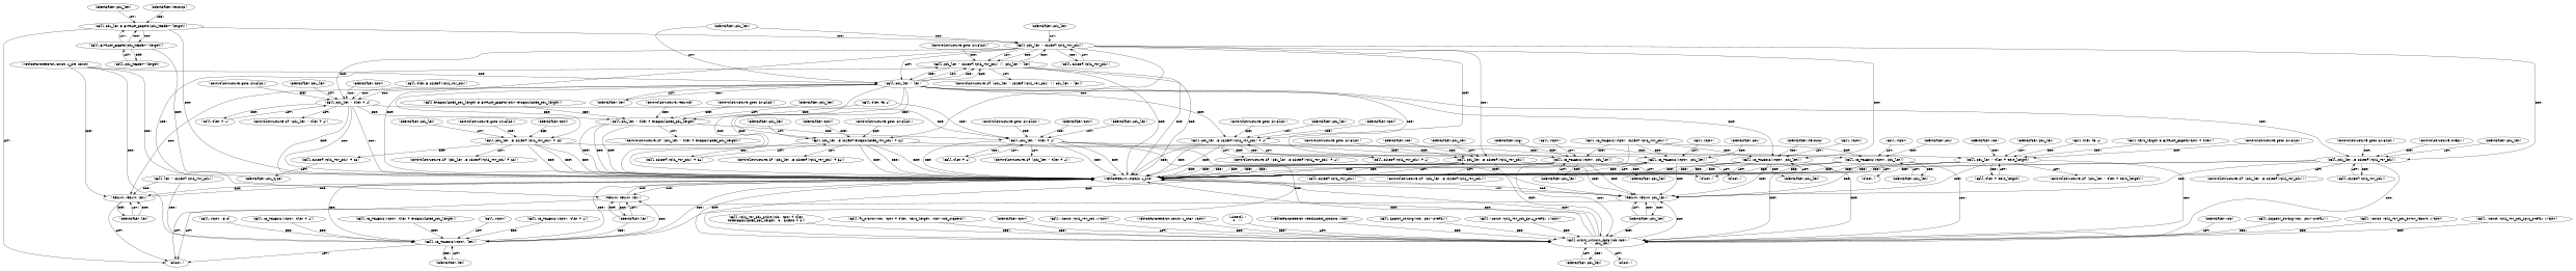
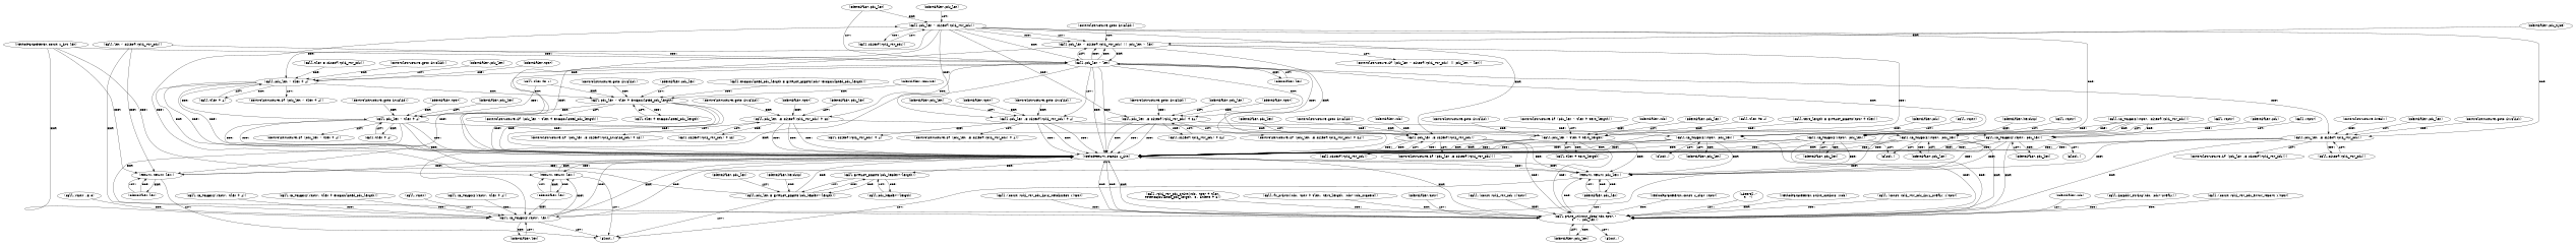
  digraph {
    fontname="DejaVu Sans Mono"
    node [fontname="DejaVu Sans Mono"]
    edge [fontname="DejaVu Sans Mono"]
    n1 [label="(Call,pdu_len < sizeof(rpki_rtr_pdu))"]
    n2 [label="(Call,pdu_len < sizeof(rpki_rtr_pdu) || pdu_len > len)"]
    n3 [label="(Call,pdu_len > len)"]
    n4 [label="(Call,pdu_len != sizeof(rpki_rtr_pdu) + 4)"]
    n5 [label="(Call,pdu_len != sizeof(rpki_rtr_pdu))"]
    n6 [label="(Call,pdu_len != sizeof(rpki_rtr_pdu))"]
-   n7 [label="(Call,pdu_len != sizeof(encapsulated_rtr_pdu) + 24)"]
+   n7 [label="(Call,pdu_len != sizeof(rpki_rtr_pdu) + 24)"]
    n8 [label="(Call,pdu_len < tlen + 4)"]
    n9 [label="(Call,ND_TCHECK2(*tptr, pdu_len))"]
    n10 [label="(MethodReturn,static u_int)"]
    n11 [label="(Call,sizeof(rpki_rtr_pdu))"]
    n12 [label="(ControlStructure,if (pdu_len < sizeof(rpki_rtr_pdu) || pdu_len > len))"]
    n13 [label="(Call,pdu_len != sizeof(rpki_rtr_pdu) + 12)"]
    n14 [label="(Call,ND_TCHECK2(*tptr, len))"]
    n15 [label="(Return,return len;)"]
    n16 [label="(Identifier,len)"]
    n17 [label="(Call,ND_TCHECK2(*tptr, pdu_len))"]
    n18 [label="(ControlStructure,if (pdu_len != sizeof(rpki_rtr_pdu) + 4))"]
    n19 [label="(Call,sizeof(rpki_rtr_pdu) + 4)"]
    n20 [label="(Call,print_unknown_data(ndo,tptr,\"\n\t  \", pdu_len))"]
    n21 [label="(Return,return pdu_len;)"]
    n22 [label="(Call,sizeof(rpki_rtr_pdu))"]
    n23 [label="(ControlStructure,if (pdu_len != sizeof(rpki_rtr_pdu)))"]
    n24 [label="(Call,sizeof(rpki_rtr_pdu))"]
    n25 [label="(ControlStructure,if (pdu_len != sizeof(rpki_rtr_pdu)))"]
    n26 [label="(Call,ND_TCHECK2(*tptr, pdu_len))"]
-   n27 [label="(ControlStructure,if (pdu_len != sizeof(rpki_rtr_pdu) + 12))"]
+   n27 [label="(ControlStructure,if (pdu_len != sizeof(rpki_invalid_pdu) + 12))"]
    n28 [label="(Call,sizeof(rpki_rtr_pdu) + 12)"]
    n29 [label="(Call,ND_TCHECK2(*tptr, pdu_len))"]
    n30 [label="(Call,sizeof(rpki_rtr_pdu) + 24)"]
    n31 [label="(ControlStructure,if (pdu_len != sizeof(rpki_rtr_pdu) + 24))"]
    n32 [label="(Call,pdu_len < tlen + encapsulated_pdu_length)"]
    n33 [label="(Call,pdu_len < tlen + 4)"]
    n34 [label="(Call,tlen + 4)"]
    n35 [label="(ControlStructure,if (pdu_len < tlen + 4))"]
    n36 [label="(Block,)"]
    n37 [label="(Identifier,pdu_len)"]
    n38 [label="(Return,return len;)"]
    n39 [label="(Call,pdu_len = EXTRACT_32BITS(pdu_header->length))"]
    n40 [label="(Call,EXTRACT_32BITS(pdu_header->length))"]
    n41 [label="(Block,)"]
    n42 [label="(Call,pdu_header->length)"]
    n43 [label="(Identifier,len)"]
    n44 [label="(Identifier,len)"]
    n45 [label="(Identifier,pdu_len)"]
    n46 [label="(Identifier,pdu_len)"]
    n47 [label="(Block,)"]
    n48 [label="(Identifier,pdu_len)"]
    n49 [label="(Block,)"]
    n50 [label="(Identifier,pdu_len)"]
    n51 [label="(Block,)"]
    n52 [label="(Identifier,pdu_len)"]
+   n53 [label="(Call,tlen + encapsulated_pdu_length)"]
    n54 [label="(ControlStructure,if (pdu_len < tlen + encapsulated_pdu_length))"]
    n55 [label="(Call,pdu_len < tlen + text_length)"]
    n56 [label="(ControlStructure,if (pdu_len < tlen + 4))"]
    n57 [label="(Call,tlen + 4)"]
    n58 [label="(Call,tlen + text_length)"]
    n59 [label="(ControlStructure,if (pdu_len < tlen + text_length))"]
    n60 [label="(Identifier,len)"]
    n61 [label="(Identifier,pdu_len)"]
    n62 [label="(Identifier,ndo)"]
    n63 [label="(Identifier,ndo)"]
    n64 [label="(Call,ip6addr_string(ndo, pdu->prefix))"]
    n65 [label="(Call,ND_TCHECK2(*tptr, sizeof(rpki_rtr_pdu)))"]
    n66 [label="(Identifier,pdu_len)"]
    n67 [label="(Identifier,pdu_len)"]
    n68 [label="(Call,*tptr)"]
    n69 [label="(Identifier,pdu_len)"]
    n70 [label="(Call,(const rpki_rtr_pdu_error_report *)tptr)"]
    n71 [label="(Identifier,hexdump)"]
    n72 [label="(Call,*tptr != 0)"]
-   n73 [label="(Call,(const rpki_rtr_pdu_ipv6_prefix *)tptr)"]
+   n73 [label="(Call,(const rpki_rtr_pdu_ipv6_netdissect *)tptr)"]
    n74 [label="(Call,rpki_rtr_pdu_print(ndo, tptr + tlen,\n\t\t\tencapsulated_pdu_length, 0, indent + 2))"]
    n75 [label="(Call,fn_printn(ndo, tptr + tlen, text_length, ndo->ndo_snapend))"]
-   n76 [label="(ControlStructure,recurse)"]
+   n76 [label="(Identifier,recurse)"]
    n77 [label="(ControlStructure,goto invalid;)"]
    n78 [label="(Call,*tptr)"]
    n79 [label="(Identifier,tptr)"]
    n80 [label="(Identifier,tptr)"]
    n81 [label="(ControlStructure,goto invalid;)"]
    n82 [label="(Call,ND_TCHECK2(*tptr, tlen + 4))"]
    n83 [label="(Call,(const rpki_rtr_pdu *)tptr)"]
    n84 [label="(ControlStructure,break;)"]
    n85 [label="(Call,ND_TCHECK2(*tptr, tlen + encapsulated_pdu_length))"]
    n86 [label="(Identifier,tptr)"]
-   n87 [label="(Identifier,msg)"]
    n88 [label="(ControlStructure,goto invalid;)"]
-   n89 [label="(MethodParameterIn,const u_int const)"]
+   n89 [label="(MethodParameterIn,const u_int len)"]
    n90 [label="(Identifier,pdu)"]
    n91 [label="(ControlStructure,goto invalid;)"]
    n92 [label="(Identifier,pdu_len)"]
    n93 [label="(Identifier,tptr)"]
    n94 [label="(Identifier,pdu_len)"]
    n95 [label="(ControlStructure,goto invalid;)"]
    n96 [label="(MethodParameterIn,const u_char *tptr)"]
    n97 [label="(Identifier,pdu_len)"]
    n98 [label="(Identifier,tptr)"]
    n99 [label="(Call,*tptr)"]
    n100 [label="(Literal,\"\n\t  \")"]
    n101 [label="(Call,*tptr)"]
    n102 [label="(ControlStructure,goto invalid;)"]
    n103 [label="(Call,tlen += 4)"]
    n104 [label="(Call,*tptr)"]
    n105 [label="(ControlStructure,goto invalid;)"]
    n106 [label="(Identifier,pdu)"]
    n107 [label="(Call,tlen += 4)"]
    n108 [label="(Identifier,pdu_len)"]
    n109 [label="(Call,ND_TCHECK2(*tptr, tlen + 4))"]
-   n110 [label="(MethodParameterIn,netdissect_options *ndo)"]
+   n110 [label="(MethodParameterIn,print_options *ndo)"]
    n111 [label="(Call,len < sizeof(rpki_rtr_pdu))"]
    n112 [label="(ControlStructure,goto invalid;)"]
    n113 [label="(Identifier,ndo)"]
    n114 [label="(Identifier,pdu_type)"]
    n115 [label="(Call,text_length = EXTRACT_32BITS(tptr + tlen))"]
    n116 [label="(Identifier,tptr)"]
    n117 [label="(Call,tlen = sizeof(rpki_rtr_pdu))"]
-   n118 [label="(Call,ipaddr_string(ndo, pdu->prefix))"]
    n119 [label="(Identifier,pdu_len)"]
    n120 [label="(Call,encapsulated_pdu_length = EXTRACT_32BITS(pdu->encapsulated_pdu_length))"]
    n121 [label="(Identifier,pdu_len)"]
    n122 [label="(ControlStructure,goto invalid;)"]
    n123 [label="(Call,(const rpki_rtr_pdu_ipv4_prefix *)tptr)"]
    n124 [label="(ControlStructure,goto invalid;)"]
    n125 [label="(Identifier,pdu_len)"]
    n126 [label="(Identifier,pdu_len)"]
    n127 [label="(Identifier,hexdump)"]
    n1 -> n2 [label="AST: "]
    n1 -> n2 [label="DDG: "]
-   n1 -> n3 [label="AST: "]
+   n1 -> n3 [label="DDG: "]
    n1 -> n4 [label="DDG: "]
    n1 -> n5 [label="DDG: "]
    n1 -> n6 [label="DDG: "]
    n1 -> n7 [label="DDG: "]
    n1 -> n8 [label="DDG: "]
    n1 -> n9 [label="DDG: "]
    n1 -> n10 [label="DDG: "]
    n1 -> n11 [label="CFG: "]
-   n2 -> n1 [label="CFG: "]
    n2 -> n3 [label="CFG: "]
    n2 -> n10 [label="DDG: "]
    n2 -> n10 [label="DDG: "]
    n2 -> n10 [label="DDG: "]
    n2 -> n12 [label="AST: "]
    n3 -> n2 [label="AST: "]
    n3 -> n2 [label="DDG: "]
    n3 -> n2 [label="DDG: "]
-   n3 -> n4 [label="DDG: "]
+   n3 -> n4 [label="AST: "]
    n3 -> n5 [label="DDG: "]
    n3 -> n6 [label="DDG: "]
    n3 -> n7 [label="DDG: "]
    n3 -> n8 [label="DDG: "]
    n3 -> n9 [label="DDG: "]
    n3 -> n10 [label="DDG: "]
    n3 -> n10 [label="DDG: "]
    n3 -> n13 [label="DDG: "]
+   n3 -> n14 [label="DDG: "]
    n3 -> n15 [label="DDG: "]
    n3 -> n16 [label="CFG: "]
    n4 -> n10 [label="DDG: "]
    n4 -> n10 [label="DDG: "]
    n4 -> n10 [label="DDG: "]
    n4 -> n17 [label="DDG: "]
    n4 -> n18 [label="AST: "]
    n4 -> n19 [label="CFG: "]
    n5 -> n10 [label="DDG: "]
    n5 -> n10 [label="DDG: "]
    n5 -> n20 [label="DDG: "]
    n5 -> n21 [label="DDG: "]
    n5 -> n22 [label="CFG: "]
    n5 -> n23 [label="AST: "]
    n6 -> n10 [label="DDG: "]
    n6 -> n10 [label="DDG: "]
    n6 -> n20 [label="DDG: "]
    n6 -> n21 [label="DDG: "]
    n6 -> n24 [label="CFG: "]
    n6 -> n25 [label="AST: "]
    n7 -> n10 [label="DDG: "]
    n7 -> n10 [label="DDG: "]
    n7 -> n10 [label="DDG: "]
    n7 -> n29 [label="DDG: "]
    n7 -> n30 [label="CFG: "]
    n7 -> n31 [label="AST: "]
    n8 -> n10 [label="DDG: "]
    n8 -> n10 [label="DDG: "]
    n8 -> n10 [label="DDG: "]
    n8 -> n32 [label="DDG: "]
    n8 -> n33 [label="DDG: "]
    n8 -> n34 [label="CFG: "]
    n8 -> n35 [label="AST: "]
    n9 -> n10 [label="DDG: "]
    n9 -> n10 [label="DDG: "]
    n9 -> n10 [label="DDG: "]
    n9 -> n20 [label="DDG: "]
    n9 -> n21 [label="DDG: "]
    n9 -> n36 [label="AST: "]
    n9 -> n37 [label="CFG: "]
    n10 -> n15 [label="CFG: "]
-   n10 -> n21 [label="AST: "]
+   n10 -> n21 [label="CFG: "]
    n10 -> n38 [label="CFG: "]
    n11 -> n1 [label="AST: "]
    n13 -> n10 [label="DDG: "]
    n13 -> n10 [label="DDG: "]
    n13 -> n10 [label="DDG: "]
    n13 -> n26 [label="DDG: "]
    n13 -> n27 [label="AST: "]
    n13 -> n28 [label="CFG: "]
    n14 -> n10 [label="DDG: "]
    n14 -> n10 [label="DDG: "]
    n14 -> n10 [label="DDG: "]
    n14 -> n38 [label="DDG: "]
    n14 -> n41 [label="AST: "]
    n14 -> n43 [label="CFG: "]
    n15 -> n10 [label="DDG: "]
    n15 -> n41 [label="AST: "]
    n15 -> n44 [label="CFG: "]
    n16 -> n3 [label="AST: "]
    n17 -> n10 [label="DDG: "]
    n17 -> n10 [label="DDG: "]
    n17 -> n10 [label="DDG: "]
    n17 -> n20 [label="DDG: "]
    n17 -> n21 [label="DDG: "]
    n17 -> n36 [label="AST: "]
    n17 -> n45 [label="CFG: "]
-   n19 -> n4 [label="AST: "]
    n20 -> n10 [label="DDG: "]
    n20 -> n10 [label="DDG: "]
    n20 -> n10 [label="DDG: "]
    n20 -> n10 [label="DDG: "]
    n20 -> n21 [label="DDG: "]
    n20 -> n46 [label="CFG: "]
    n20 -> n47 [label="AST: "]
    n21 -> n10 [label="DDG: "]
    n21 -> n41 [label="AST: "]
    n21 -> n48 [label="CFG: "]
    n22 -> n5 [label="AST: "]
    n24 -> n6 [label="AST: "]
    n26 -> n10 [label="DDG: "]
    n26 -> n10 [label="DDG: "]
    n26 -> n10 [label="DDG: "]
    n26 -> n20 [label="DDG: "]
    n26 -> n21 [label="DDG: "]
    n26 -> n49 [label="AST: "]
    n26 -> n50 [label="CFG: "]
-   n28 -> n114 [label="AST: "]
+   n28 -> n13 [label="AST: "]
    n29 -> n10 [label="DDG: "]
    n29 -> n10 [label="DDG: "]
    n29 -> n10 [label="DDG: "]
    n29 -> n20 [label="DDG: "]
    n29 -> n21 [label="DDG: "]
    n29 -> n51 [label="AST: "]
    n29 -> n52 [label="CFG: "]
    n30 -> n7 [label="AST: "]
    n32 -> n10 [label="DDG: "]
    n32 -> n10 [label="DDG: "]
    n32 -> n10 [label="DDG: "]
    n32 -> n33 [label="DDG: "]
+   n32 -> n53 [label="CFG: "]
    n32 -> n54 [label="AST: "]
    n33 -> n10 [label="DDG: "]
    n33 -> n10 [label="DDG: "]
    n33 -> n10 [label="DDG: "]
    n33 -> n20 [label="DDG: "]
    n33 -> n21 [label="DDG: "]
    n33 -> n55 [label="DDG: "]
    n33 -> n56 [label="AST: "]
    n33 -> n57 [label="CFG: "]
    n34 -> n8 [label="AST: "]
    n37 -> n9 [label="AST: "]
    n38 -> n10 [label="DDG: "]
    n38 -> n41 [label="AST: "]
    n38 -> n60 [label="CFG: "]
    n39 -> n1 [label="DDG: "]
    n39 -> n10 [label="DDG: "]
    n39 -> n40 [label="CFG: "]
    n39 -> n41 [label="AST: "]
-   n40 -> n10 [label="DDG: "]
+   n10 -> n40 [label="DDG: "]
    n40 -> n39 [label="AST: "]
    n40 -> n39 [label="DDG: "]
    n40 -> n42 [label="CFG: "]
    n42 -> n40 [label="AST: "]
    n43 -> n14 [label="AST: "]
    n44 -> n15 [label="AST: "]
    n44 -> n15 [label="DDG: "]
    n45 -> n17 [label="AST: "]
    n46 -> n20 [label="AST: "]
    n48 -> n20 [label="CFG: "]
    n48 -> n21 [label="AST: "]
    n48 -> n21 [label="DDG: "]
    n50 -> n26 [label="AST: "]
    n52 -> n29 [label="AST: "]
+   n53 -> n32 [label="AST: "]
    n55 -> n10 [label="DDG: "]
    n55 -> n10 [label="DDG: "]
    n55 -> n10 [label="DDG: "]
    n55 -> n20 [label="DDG: "]
    n55 -> n21 [label="DDG: "]
    n55 -> n58 [label="CFG: "]
-   n55 -> n59 [label="AST: "]
+   n59 -> n55 [label="AST: "]
    n57 -> n33 [label="AST: "]
    n58 -> n55 [label="AST: "]
    n60 -> n14 [label="CFG: "]
    n60 -> n38 [label="AST: "]
    n60 -> n38 [label="DDG: "]
    n61 -> n7 [label="AST: "]
    n62 -> n55 [label="CFG: "]
    n63 -> n20 [label="AST: "]
    n64 -> n20 [label="DDG: "]
    n65 -> n9 [label="DDG: "]
    n65 -> n14 [label="DDG: "]
    n65 -> n17 [label="DDG: "]
    n65 -> n26 [label="DDG: "]
    n65 -> n29 [label="DDG: "]
    n66 -> n55 [label="AST: "]
    n67 -> n39 [label="AST: "]
    n68 -> n26 [label="AST: "]
    n69 -> n6 [label="AST: "]
    n70 -> n20 [label="DDG: "]
    n71 -> n9 [label="CFG: "]
    n72 -> n14 [label="DDG: "]
    n73 -> n20 [label="DDG: "]
    n74 -> n20 [label="DDG: "]
    n75 -> n20 [label="DDG: "]
    n76 -> n32 [label="CFG: "]
    n77 -> n5 [label="CFG: "]
    n78 -> n29 [label="AST: "]
    n79 -> n7 [label="CFG: "]
    n80 -> n20 [label="AST: "]
    n81 -> n32 [label="CFG: "]
    n82 -> n14 [label="DDG: "]
    n83 -> n20 [label="DDG: "]
    n84 -> n5 [label="CFG: "]
    n85 -> n14 [label="DDG: "]
    n86 -> n13 [label="CFG: "]
-   n87 -> n17 [label="CFG: "]
    n88 -> n8 [label="CFG: "]
    n89 -> n3 [label="DDG: "]
    n89 -> n14 [label="DDG: "]
    n89 -> n15 [label="DDG: "]
    n89 -> n38 [label="DDG: "]
    n90 -> n29 [label="CFG: "]
    n91 -> n33 [label="CFG: "]
    n92 -> n13 [label="AST: "]
    n93 -> n33 [label="CFG: "]
    n94 -> n32 [label="AST: "]
    n95 -> n7 [label="CFG: "]
    n96 -> n20 [label="DDG: "]
    n97 -> n8 [label="AST: "]
    n98 -> n4 [label="CFG: "]
    n99 -> n9 [label="AST: "]
    n100 -> n20 [label="AST: "]
    n101 -> n17 [label="AST: "]
    n102 -> n2 [label="CFG: "]
    n103 -> n32 [label="DDG: "]
    n103 -> n33 [label="DDG: "]
    n104 -> n14 [label="AST: "]
    n105 -> n4 [label="CFG: "]
    n106 -> n26 [label="CFG: "]
    n107 -> n55 [label="DDG: "]
    n108 -> n1 [label="AST: "]
    n109 -> n14 [label="DDG: "]
    n110 -> n20 [label="DDG: "]
+   n111 -> n3 [label="DDG: "]
    n111 -> n14 [label="DDG: "]
    n111 -> n15 [label="DDG: "]
    n112 -> n6 [label="CFG: "]
    n113 -> n6 [label="CFG: "]
    n114 -> n2 [label="CFG: "]
    n115 -> n55 [label="DDG: "]
    n116 -> n8 [label="CFG: "]
    n117 -> n8 [label="DDG: "]
-   n118 -> n20 [label="DDG: "]
    n119 -> n5 [label="AST: "]
    n120 -> n32 [label="DDG: "]
    n121 -> n1 [label="CFG: "]
    n121 -> n3 [label="AST: "]
    n122 -> n55 [label="CFG: "]
    n123 -> n20 [label="DDG: "]
    n124 -> n13 [label="CFG: "]
    n125 -> n4 [label="AST: "]
    n126 -> n33 [label="AST: "]
    n127 -> n39 [label="CFG: "]
  }
